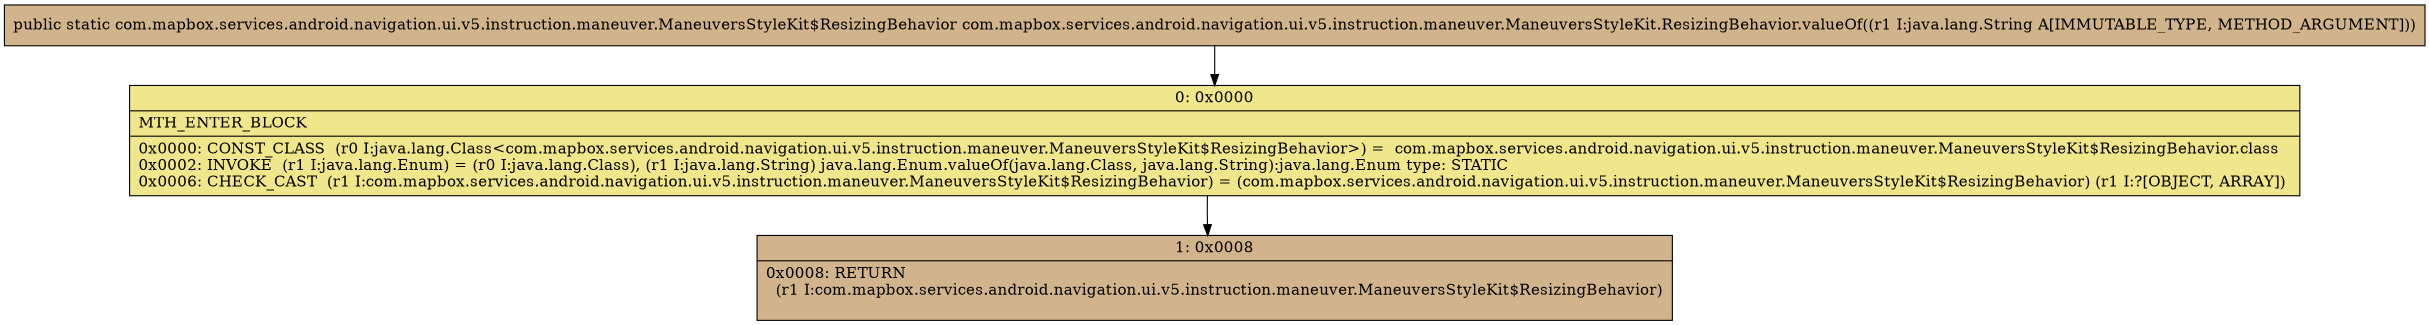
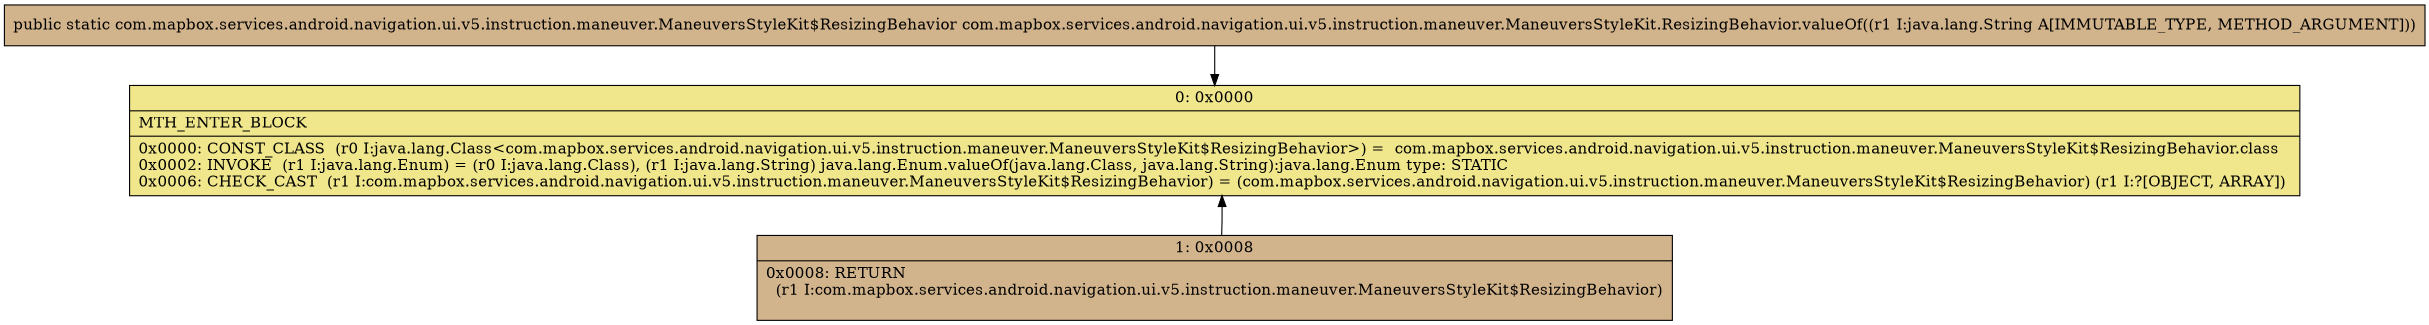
  digraph {
    node [shape=record style=filled fillcolor=tan]
    n1 [label="{0\:\ 0x0000|MTH_ENTER_BLOCK\l|0x0000: CONST_CLASS  (r0 I:java.lang.Class\<com.mapbox.services.android.navigation.ui.v5.instruction.maneuver.ManeuversStyleKit$ResizingBehavior\>) =  com.mapbox.services.android.navigation.ui.v5.instruction.maneuver.ManeuversStyleKit$ResizingBehavior.class \l0x0002: INVOKE  (r1 I:java.lang.Enum) = (r0 I:java.lang.Class), (r1 I:java.lang.String) java.lang.Enum.valueOf(java.lang.Class, java.lang.String):java.lang.Enum type: STATIC \l0x0006: CHECK_CAST  (r1 I:com.mapbox.services.android.navigation.ui.v5.instruction.maneuver.ManeuversStyleKit$ResizingBehavior) = (com.mapbox.services.android.navigation.ui.v5.instruction.maneuver.ManeuversStyleKit$ResizingBehavior) (r1 I:?[OBJECT, ARRAY]) \l}" fillcolor=khaki]
    n2 [label="{1\:\ 0x0008|0x0008: RETURN  \l  (r1 I:com.mapbox.services.android.navigation.ui.v5.instruction.maneuver.ManeuversStyleKit$ResizingBehavior)\l \l}"]
    n3 [label="{public static com.mapbox.services.android.navigation.ui.v5.instruction.maneuver.ManeuversStyleKit$ResizingBehavior com.mapbox.services.android.navigation.ui.v5.instruction.maneuver.ManeuversStyleKit.ResizingBehavior.valueOf((r1 I:java.lang.String A[IMMUTABLE_TYPE, METHOD_ARGUMENT])) }"]
-   n1 -> n2
+   n2 -> n1
    n3 -> n1
  }
